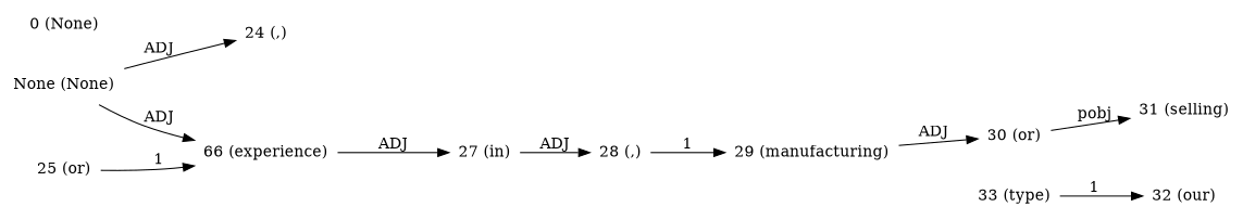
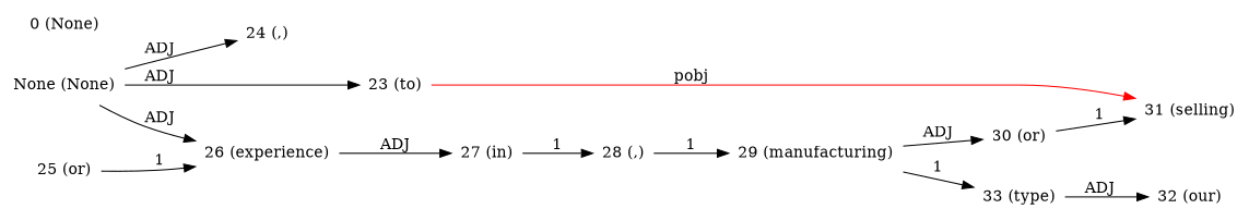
  digraph {
    rankdir=LR
    node [shape=plaintext]
    edge [dir=forward]
    n1 [label="None (None)"]
+   n2 [label="23 (to)"]
    n3 [label="24 (,)"]
-   n4 [label="66 (experience)"]
+   n4 [label="26 (experience)"]
    n5 [label="25 (or)"]
    n6 [label="31 (selling)"]
    n7 [label="27 (in)"]
    n8 [label="0 (None)"]
    n9 [label="28 (,)"]
    n10 [label="29 (manufacturing)"]
    n11 [label="33 (type)"]
    n12 [label="30 (or)"]
    n13 [label="32 (our)"]
+   n1 -> n2 [label=ADJ]
    n1 -> n3 [label=ADJ]
    n1 -> n4 [label=ADJ]
+   n2 -> n6 [color=red label=pobj]
    n4 -> n7 [label=ADJ]
    n5 -> n4 [label=1]
-   n7 -> n9 [label=ADJ]
+   n7 -> n9 [label=1]
    n9 -> n10 [label=1]
+   n10 -> n11 [label=1]
    n10 -> n12 [label=ADJ]
-   n11 -> n13 [label=1]
-   n12 -> n6 [label=pobj]
+   n11 -> n13 [label=ADJ]
+   n12 -> n6 [label=1]
  }
